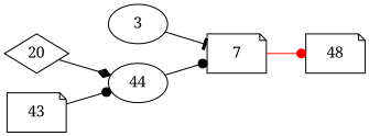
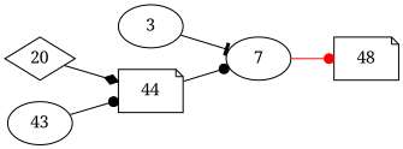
  strict digraph {
    fontname="Noto Serif"
    rankdir=LR
    node [fontname="Noto Serif" shape=ellipse]
    edge [arrowhead=dot fontname="Noto Serif"]
    3 [entry=true]
-   7 [shape=note]
+   7
    n3 [label=48 shape=note]
    20 [shape=diamond]
-   44
-   43 [shape=note]
+   44 [shape=note]
+   43
    3 -> 7 [arrowhead=tee]
    7 -> n3 [color=red cond=false]
    20 -> 44 [arrowhead=diamond]
    44 -> 7
    43 -> 44
  }
